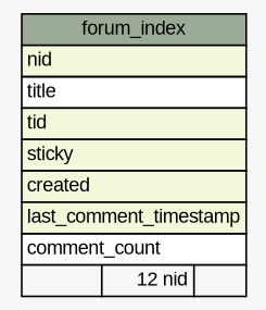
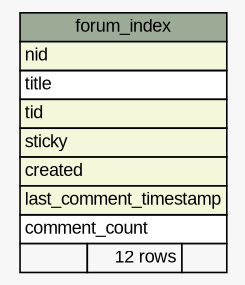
  digraph {
    bgcolor="#f7f7f7"
    fontname="Liberation Sans"
    fontsize=11
    nodesep=0.18
    rankdir=TB
    ranksep=0.46
-   n1 [fontname="Liberation Sans" fontsize=11 label=<     <TABLE BORDER="0" CELLBORDER="1" CELLSPACING="0" BGCOLOR="#ffffff">       <TR><TD COLSPAN="3" BGCOLOR="#9bab96" ALIGN="CENTER">forum_index</TD></TR>       <TR><TD PORT="nid" COLSPAN="3" BGCOLOR="#f4f7da" ALIGN="LEFT">nid</TD></TR>       <TR><TD PORT="title" COLSPAN="3" ALIGN="LEFT">title</TD></TR>       <TR><TD PORT="tid" COLSPAN="3" BGCOLOR="#f4f7da" ALIGN="LEFT">tid</TD></TR>       <TR><TD PORT="sticky" COLSPAN="3" BGCOLOR="#f4f7da" ALIGN="LEFT">sticky</TD></TR>       <TR><TD PORT="created" COLSPAN="3" BGCOLOR="#f4f7da" ALIGN="LEFT">created</TD></TR>       <TR><TD PORT="last_comment_timestamp" COLSPAN="3" BGCOLOR="#f4f7da" ALIGN="LEFT">last_comment_timestamp</TD></TR>       <TR><TD PORT="comment_count" COLSPAN="3" ALIGN="LEFT">comment_count</TD></TR>       <TR><TD ALIGN="LEFT" BGCOLOR="#f7f7f7">  </TD><TD ALIGN="RIGHT" BGCOLOR="#f7f7f7">12 nid</TD><TD ALIGN="RIGHT" BGCOLOR="#f7f7f7">  </TD></TR>     </TABLE>> shape=plaintext]
+   n1 [fontname="Liberation Sans" fontsize=11 label=<     <TABLE BORDER="0" CELLBORDER="1" CELLSPACING="0" BGCOLOR="#ffffff">       <TR><TD COLSPAN="3" BGCOLOR="#9bab96" ALIGN="CENTER">forum_index</TD></TR>       <TR><TD PORT="nid" COLSPAN="3" BGCOLOR="#f4f7da" ALIGN="LEFT">nid</TD></TR>       <TR><TD PORT="title" COLSPAN="3" ALIGN="LEFT">title</TD></TR>       <TR><TD PORT="tid" COLSPAN="3" BGCOLOR="#f4f7da" ALIGN="LEFT">tid</TD></TR>       <TR><TD PORT="sticky" COLSPAN="3" BGCOLOR="#f4f7da" ALIGN="LEFT">sticky</TD></TR>       <TR><TD PORT="created" COLSPAN="3" BGCOLOR="#f4f7da" ALIGN="LEFT">created</TD></TR>       <TR><TD PORT="last_comment_timestamp" COLSPAN="3" BGCOLOR="#f4f7da" ALIGN="LEFT">last_comment_timestamp</TD></TR>       <TR><TD PORT="comment_count" COLSPAN="3" ALIGN="LEFT">comment_count</TD></TR>       <TR><TD ALIGN="LEFT" BGCOLOR="#f7f7f7">  </TD><TD ALIGN="RIGHT" BGCOLOR="#f7f7f7">12 rows</TD><TD ALIGN="RIGHT" BGCOLOR="#f7f7f7">  </TD></TR>     </TABLE>> shape=plaintext]
  }
